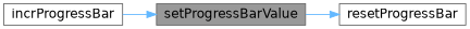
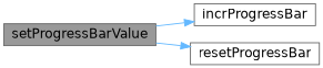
  digraph {
    fontname="DejaVu Sans"
    rankdir=RL
    node [color=grey40 fillcolor=white fontname="DejaVu Sans" fontsize=14 shape=box style=filled]
    edge [color=steelblue1 dir=back fontname="DejaVu Sans" fontsize=14 labelfontname=Helvetica labelfontsize=14 style=solid]
    n1 [color=gray40 fillcolor=grey60 fontcolor=black height=0.2 label=setProgressBarValue width=0.4]
    n2 [height=0.2 label=incrProgressBar width=0.4]
    n3 [height=0.2 label=resetProgressBar width=0.4]
-   n1 -> n2
+   n2 -> n1
    n3 -> n1
  }
